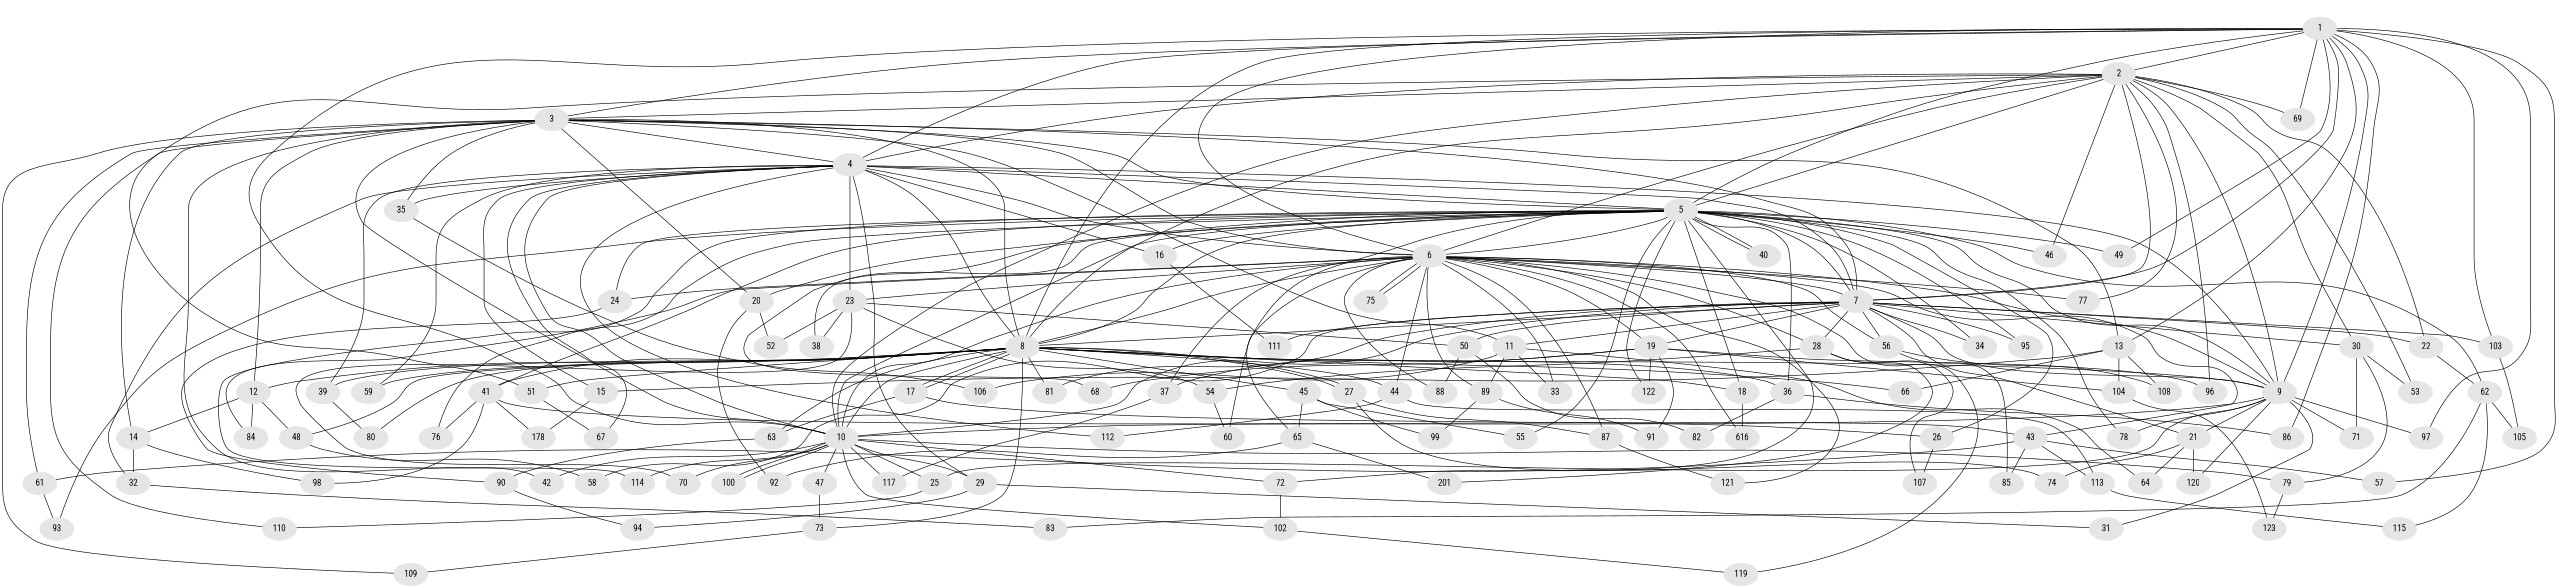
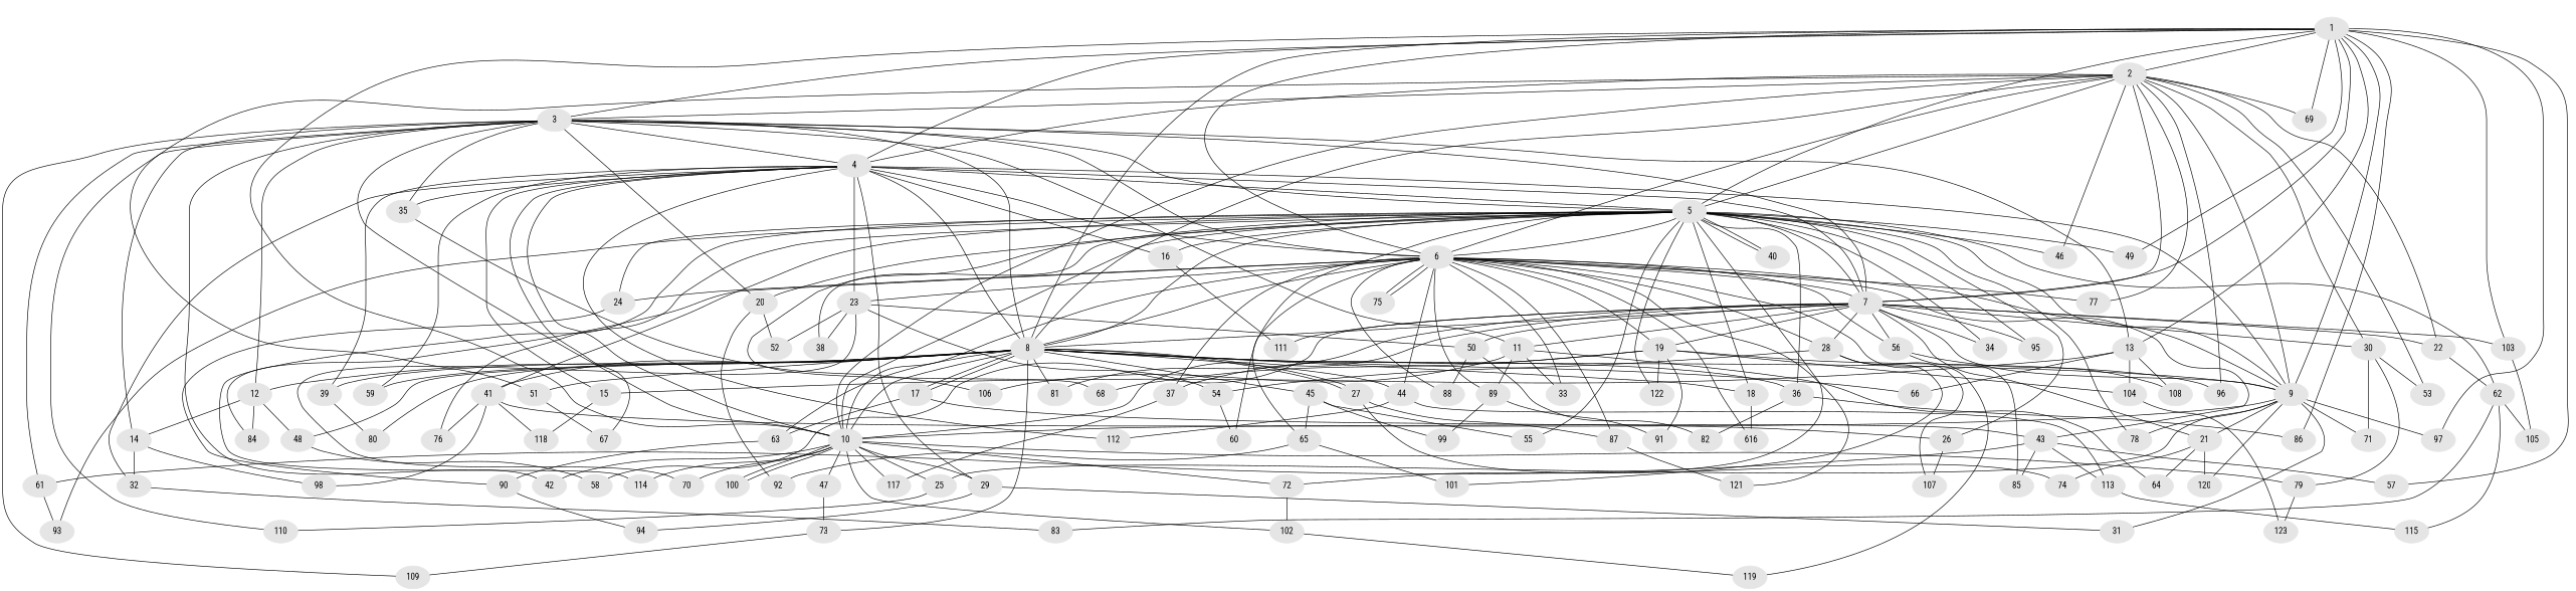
  graph {
    fontname="Roboto Condensed"
    node [color=gray90 fontname="Roboto Condensed" style=filled]
    edge [fontname="Roboto Condensed"]
    1
    2
    3
    4
    5
    6
    7
    8
    9
    10
    13
    49
    57
    69
    86
    97
    103
    22
    30
    46
    51
    53
    77
    96
    11
    12
    14
    20
    35
    42
    61
    109
    110
    15
    16
    23
    29
    32
    39
    59
    67
    112
    18
    24
    26
    34
    36
    38
    40
    41
    55
    62
    65
    68
    72
    76
    78
    93
    95
    114
    122
    19
    28
    33
    37
    43
    44
    56
    60
    75
    84
    87
    88
    89
    n75 [label=616]
    119
    121
    21
    50
    58
    81
    111
    45
    17
    27
    48
    63
    66
    73
    80
    25
    31
    71
    120
    47
    70
    79
    100
    102
    117
    104
    108
    105
    99
    64
    106
    98
    52
    92
-   118 [label=178]
+   118
    54
    94
    83
    90
    107
    82
    115
-   101 [label=201]
+   101
    91
    85
    113
    74
    123
    1 -- 2
    1 -- 3
    1 -- 4
    1 -- 5
    1 -- 6
    1 -- 7
    1 -- 8
    1 -- 9
    1 -- 10
    1 -- 13
    1 -- 49
    1 -- 57
    1 -- 69
    1 -- 86
    1 -- 97
    1 -- 103
    2 -- 3
    2 -- 4
    2 -- 5
    2 -- 6
    2 -- 7
    2 -- 8
    2 -- 9
    2 -- 10
    2 -- 69
    2 -- 22
    2 -- 30
    2 -- 46
    2 -- 51
    2 -- 53
    2 -- 77
    2 -- 96
    3 -- 4
    3 -- 5
    3 -- 6
    3 -- 7
    3 -- 8
    3 -- 10
    3 -- 13
    3 -- 11
    3 -- 12
    3 -- 14
    3 -- 20
    3 -- 35
    3 -- 42
    3 -- 61
    3 -- 109
    3 -- 110
    4 -- 5
    4 -- 6
    4 -- 7
    4 -- 8
    4 -- 9
    4 -- 10
    4 -- 35
    4 -- 15
    4 -- 16
    4 -- 23
    4 -- 29
    4 -- 32
    4 -- 39
    4 -- 59
    4 -- 67
    4 -- 112
    5 -- 6
    5 -- 7
    5 -- 8
    5 -- 9
    5 -- 10
    5 -- 49
    5 -- 46
    5 -- 20
    5 -- 16
    5 -- 18
    5 -- 24
    5 -- 26
    5 -- 34
    5 -- 36
    5 -- 38
    5 -- 40
    5 -- 40
    5 -- 41
    5 -- 55
    5 -- 62
    5 -- 65
    5 -- 68
    5 -- 72
    5 -- 76
    5 -- 78
    5 -- 93
    5 -- 95
    5 -- 114
    5 -- 122
    6 -- 7
    6 -- 8
    6 -- 9
    6 -- 10
    6 -- 77
    6 -- 23
    6 -- 24
    6 -- 19
    6 -- 28
    6 -- 33
    6 -- 37
    6 -- 43
    6 -- 44
    6 -- 56
    6 -- 60
    6 -- 75
    6 -- 75
    6 -- 84
    6 -- 87
    6 -- 88
    6 -- 89
    6 -- n75
    6 -- 119
    6 -- 121
    7 -- 8
    7 -- 9
    7 -- 10
    7 -- 103
    7 -- 22
    7 -- 30
    7 -- 11
    7 -- 34
    7 -- 95
    7 -- 19
    7 -- 28
    7 -- 56
    7 -- 21
    7 -- 50
    7 -- 58
    7 -- 81
    7 -- 111
    8 -- 9
    8 -- 10
    8 -- 51
    8 -- 12
    8 -- 39
    8 -- 59
    8 -- 18
    8 -- 36
    8 -- 41
    8 -- 44
    8 -- 81
    8 -- 45
    8 -- 17
    8 -- 17
    8 -- 27
    8 -- 27
    8 -- 48
    8 -- 63
    8 -- 66
    8 -- 73
    8 -- 80
    9 -- 10
    9 -- 97
    9 -- 78
    9 -- 21
    9 -- 25
    9 -- 31
    9 -- 71
    9 -- 120
    10 -- 42
    10 -- 29
    10 -- 72
    10 -- 114
    10 -- 25
    10 -- 47
    10 -- 70
    10 -- 79
    10 -- 100
    10 -- 100
    10 -- 102
    10 -- 117
    13 -- 15
    13 -- 66
    13 -- 104
    13 -- 108
    103 -- 105
    22 -- 62
    30 -- 53
    30 -- 71
    30 -- 79
    51 -- 67
    11 -- 33
    11 -- 89
    11 -- 64
    11 -- 106
    12 -- 14
    12 -- 84
    12 -- 48
    14 -- 32
    14 -- 98
    20 -- 52
    20 -- 92
    35 -- 106
    61 -- 93
    15 -- 118
    16 -- 111
    23 -- 38
    23 -- 50
    23 -- 70
    23 -- 52
    23 -- 54
    29 -- 31
    29 -- 94
    32 -- 83
    39 -- 80
    18 -- n75
    24 -- 90
    26 -- 107
    36 -- 86
    36 -- 82
    41 -- 76
    41 -- 43
    41 -- 98
    41 -- 118
    62 -- 105
    62 -- 83
    62 -- 115
    65 -- 92
    65 -- 101
    72 -- 102
    19 -- 96
    19 -- 68
    19 -- 122
    19 -- 37
    19 -- 104
    19 -- 91
    28 -- 54
    28 -- 107
    28 -- 101
    37 -- 117
    43 -- 57
    43 -- 61
    43 -- 85
    43 -- 113
    44 -- 112
    44 -- 113
    56 -- 108
    56 -- 85
    87 -- 121
    89 -- 99
    89 -- 91
    21 -- 120
    21 -- 64
    21 -- 74
    50 -- 88
    50 -- 82
    45 -- 55
    45 -- 65
    45 -- 99
    17 -- 26
    17 -- 63
    27 -- 87
    27 -- 74
    48 -- 58
    63 -- 90
    73 -- 109
    25 -- 110
    47 -- 73
    79 -- 123
    102 -- 119
    104 -- 123
    54 -- 60
    90 -- 94
    113 -- 115
  }
